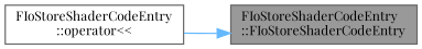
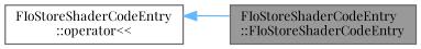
  digraph {
    rankdir=RL
    fontname="Playfair Display"
    node [fontname="Playfair Display" fontsize=10 shape=box style=filled]
    n1 [color=gray40 fillcolor=grey60 fontcolor=black height=0.2 label="FIoStoreShaderCodeEntry\l::FIoStoreShaderCodeEntry" width=0.4]
    n2 [color=grey40 fillcolor=white height=0.2 label="FIoStoreShaderCodeEntry\l::operator\<\<" width=0.4]
-   n1 -> n2 [color=steelblue1 dir=back fontname="Playfair Display" fontsize=10 labelfontname=Helvetica labelfontsize=10 style=solid]
+   n2 -> n1 [color=steelblue1 dir=back fontname="Playfair Display" fontsize=10 labelfontname=Helvetica labelfontsize=10 style=solid]
  }
